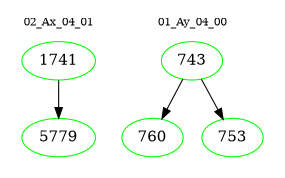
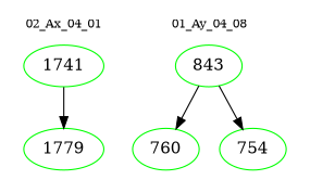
  digraph {
    node [color=green]
    edge [color=black]
    n1 [label=1741]
-   n2 [label=5779]
-   n3 [label=743]
+   n2 [label=1779]
+   n3 [label=843]
    n4 [label=760]
-   n5 [label=753]
+   n5 [label=754]
    subgraph cluster_1 {
      color=white
      fontsize=10
      label="02_Ax_04_01"
      n1
      n2
    }
    subgraph cluster_2 {
      color=white
      fontsize=10
-     label="01_Ay_04_00"
+     label="01_Ay_04_08"
      n3
      n4
      n5
    }
    n1 -> n2
    n3 -> n4
    n3 -> n5
  }
